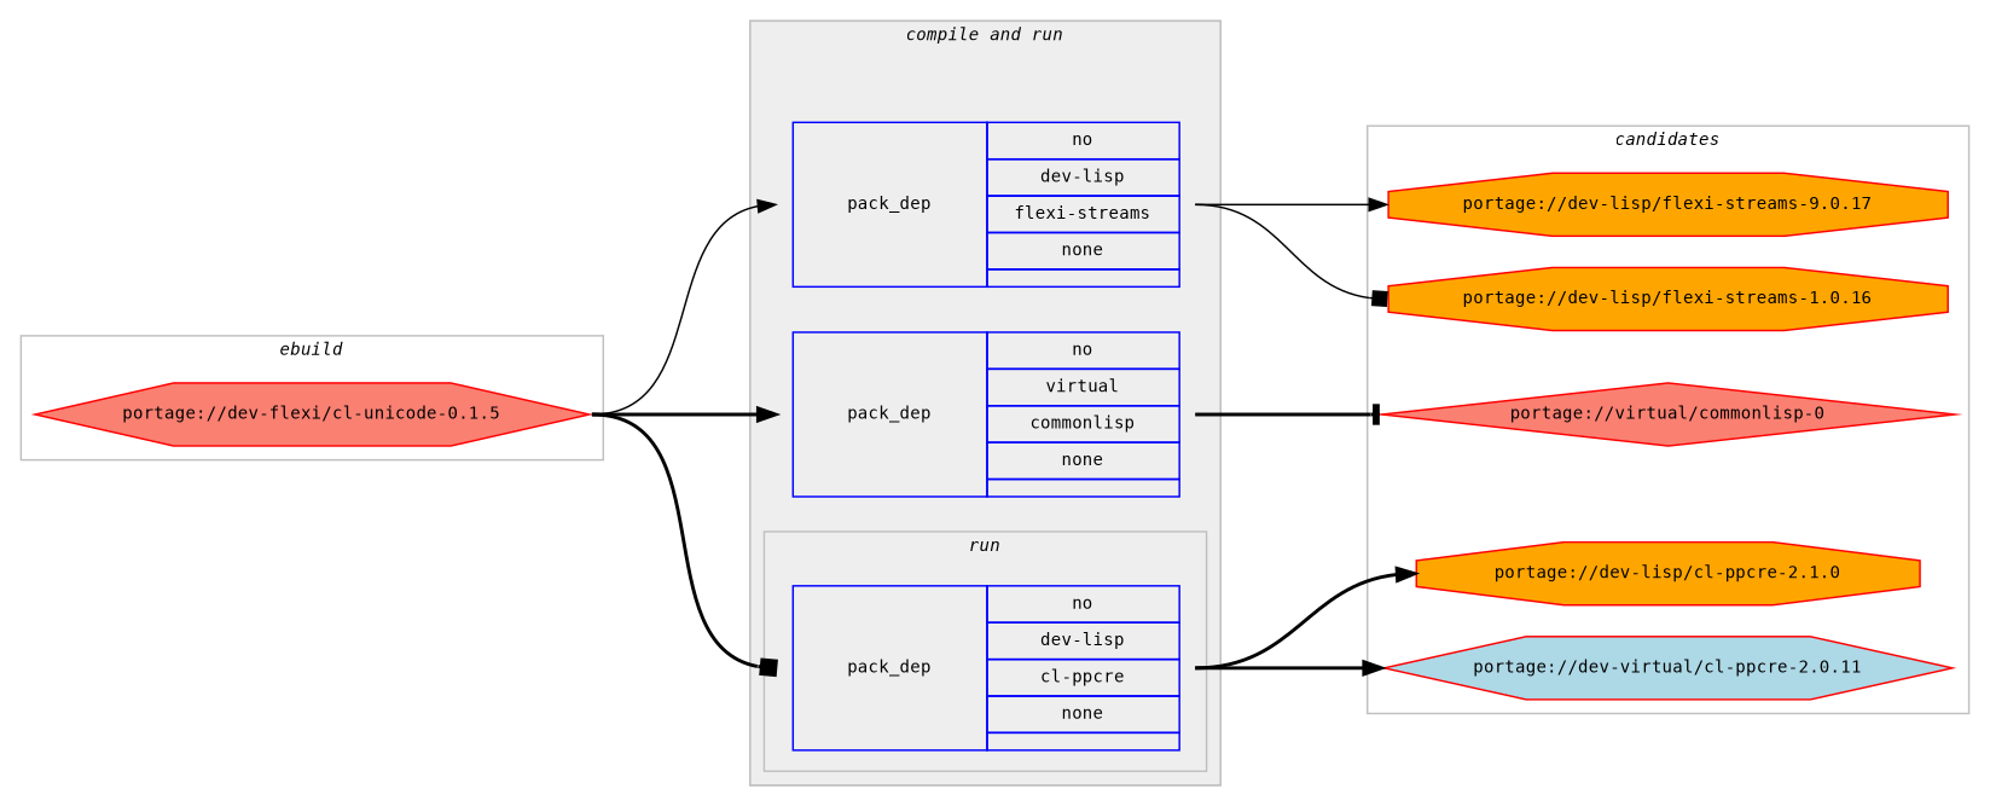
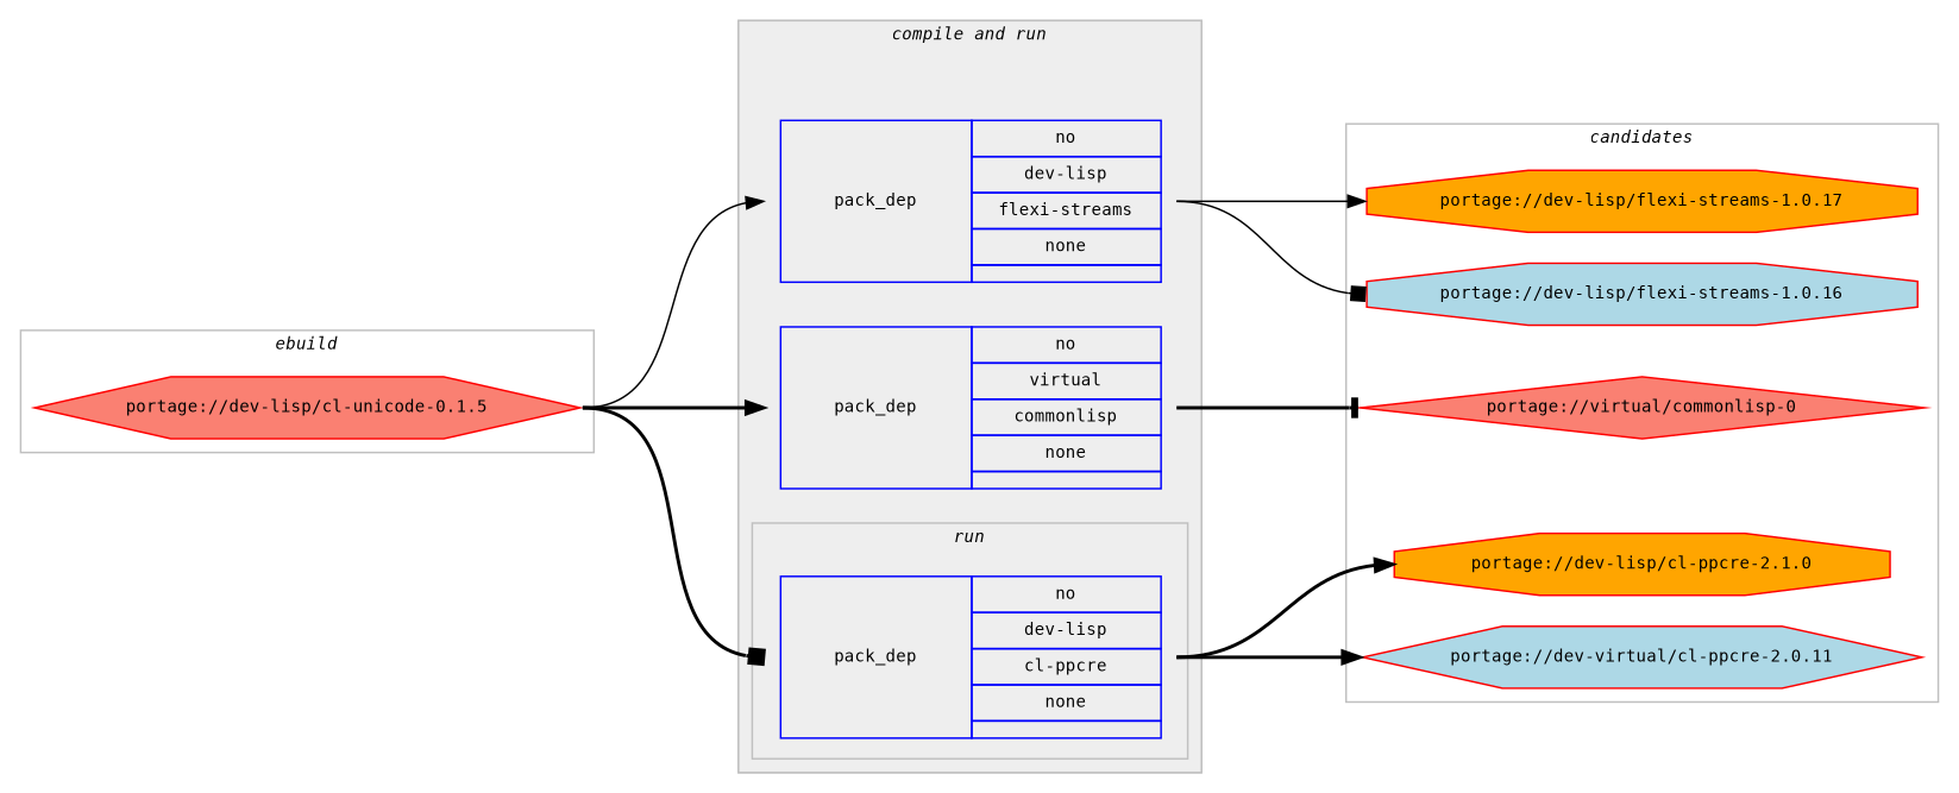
  digraph {
    compound=true
    concentrate=true
    fontname="DejaVu Sans Mono"
    fontsize=10
    newrank=true
    rankdir=LR
    ranksep=1.5
    node [color=red fontname="DejaVu Sans Mono" fontsize=10 shape=none style=filled]
    edge [arrowhead=normal fontname="DejaVu Sans Mono" headport=w style=bold tailport=e weight=100]
-   n1 [fillcolor=salmon label="portage://dev-flexi/cl-unicode-0.1.5" shape=hexagon width=4]
+   n1 [fillcolor=salmon label="portage://dev-lisp/cl-unicode-0.1.5" shape=hexagon width=4]
    n2 [color=blue label=<<TABLE BORDER="0" CELLBORDER="1" CELLSPACING="0" CELLPADDING="4" WIDTH="220"><TR><TD ROWSPAN="6" CELLPADDING="30">pack_dep</TD></TR><TR><TD WIDTH="110">no</TD></TR><TR><TD>dev-lisp</TD></TR><TR><TD>flexi-streams</TD></TR><TR><TD>none</TD></TR><TR><TD></TD></TR></TABLE>> style=""]
    n3 [color=blue label=<<TABLE BORDER="0" CELLBORDER="1" CELLSPACING="0" CELLPADDING="4" WIDTH="220"><TR><TD ROWSPAN="6" CELLPADDING="30">pack_dep</TD></TR><TR><TD WIDTH="110">no</TD></TR><TR><TD>virtual</TD></TR><TR><TD>commonlisp</TD></TR><TR><TD>none</TD></TR><TR><TD></TD></TR></TABLE>> style=""]
    n4 [color=blue label=<<TABLE BORDER="0" CELLBORDER="1" CELLSPACING="0" CELLPADDING="4" WIDTH="220"><TR><TD ROWSPAN="6" CELLPADDING="30">pack_dep</TD></TR><TR><TD WIDTH="110">no</TD></TR><TR><TD>dev-lisp</TD></TR><TR><TD>cl-ppcre</TD></TR><TR><TD>none</TD></TR><TR><TD></TD></TR></TABLE>> style=""]
-   n5 [fillcolor=orange label="portage://dev-lisp/flexi-streams-9.0.17" shape=octagon width=4]
-   n6 [fillcolor=orange label="portage://dev-lisp/flexi-streams-1.0.16" shape=octagon width=4]
+   n5 [fillcolor=orange label="portage://dev-lisp/flexi-streams-1.0.17" shape=octagon width=4]
+   n6 [fillcolor=lightblue label="portage://dev-lisp/flexi-streams-1.0.16" shape=octagon width=4]
    n7 [fillcolor=salmon label="portage://virtual/commonlisp-0" shape=diamond width=4]
    n8 [fillcolor=orange label="portage://dev-lisp/cl-ppcre-2.1.0" shape=octagon width=4]
    n9 [fillcolor=lightblue label="portage://dev-virtual/cl-ppcre-2.0.11" shape=hexagon width=4]
    subgraph cluster_1 {
      color=gray
      label=<<i>dependencies</i>>
      subgraph cluster_2 {
        color=gray
        fillcolor="#eeeeee"
        label=<<i>compile</i>>
        style=filled
        subgraph sub_3 {
          color=gray
          fillcolor="#eeeeee"
          label=<<i>compile</i>>
          style=filled
          n2
        }
        subgraph sub_4 {
          color=gray
          fillcolor="#eeeeee"
          label=<<i>compile</i>>
          style=filled
          n3
        }
      }
      subgraph cluster_5 {
        color=gray
        fillcolor="#eeeeee"
        label=<<i>compile and run</i>>
        style=filled
      }
      subgraph cluster_6 {
        color=gray
        fillcolor="#eeeeee"
        label=<<i>run</i>>
        style=filled
        subgraph sub_7 {
          color=gray
          fillcolor="#eeeeee"
          label=<<i>run</i>>
          style=filled
          n4
        }
      }
    }
    subgraph cluster_8 {
      color=gray
      label=<<i>ebuild</i>>
      rank=same
      n1
    }
    subgraph cluster_9 {
      color=gray
      label=<<i>candidates</i>>
      rank=same
      subgraph sub_10 {
        color=black
        label=<<i>candidates</i>>
        nodesep=1
        rank=same
        n5
        n6
      }
      subgraph sub_11 {
        color=black
        label=<<i>candidates</i>>
        nodesep=1
        rank=same
        n7
      }
      subgraph sub_12 {
        color=black
        label=<<i>candidates</i>>
        nodesep=1
        rank=same
        n8
        n9
      }
    }
    n1 -> n2 [style=solid weight=20]
    n1 -> n3 [weight=20]
    n1 -> n4 [arrowhead=box weight=20]
    n2 -> n5 [style=solid]
    n2 -> n6 [arrowhead=box style=solid]
    n3 -> n7 [arrowhead=tee]
    n4 -> n8
    n4 -> n9
  }
